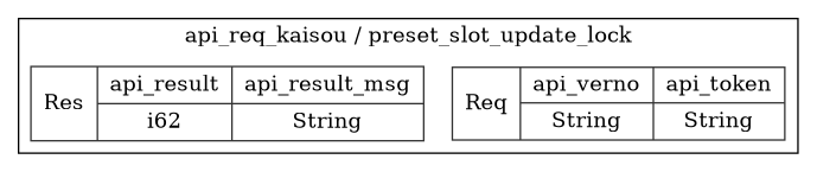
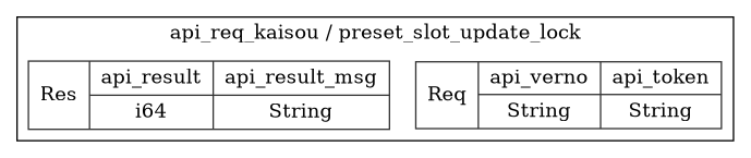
  digraph {
    rankdir=TB
    node [color=gray20 shape=record style=solid]
    n1 [label="<Req> Req  | { api_verno | <api_verno> String } | { api_token | <api_token> String }"]
-   n2 [label="<Res> Res  | { api_result | <api_result> i62 } | { api_result_msg | <api_result_msg> String }"]
+   n2 [label="<Res> Res  | { api_result | <api_result> i64 } | { api_result_msg | <api_result_msg> String }"]
    subgraph cluster_1 {
      label="api_req_kaisou / preset_slot_update_lock"
      n1
      n2
    }
  }
